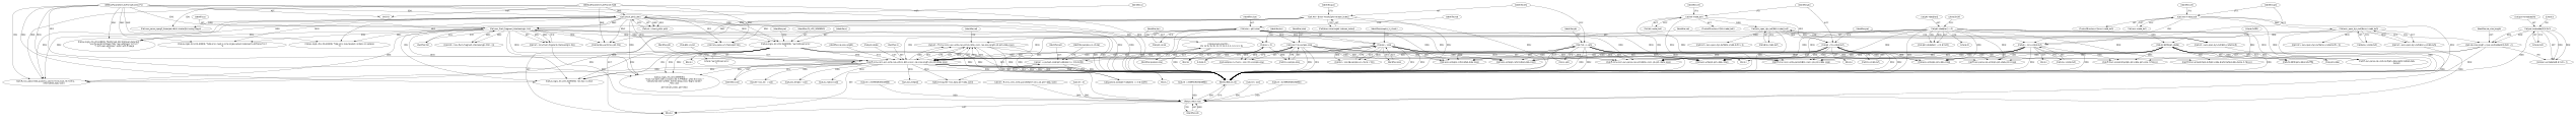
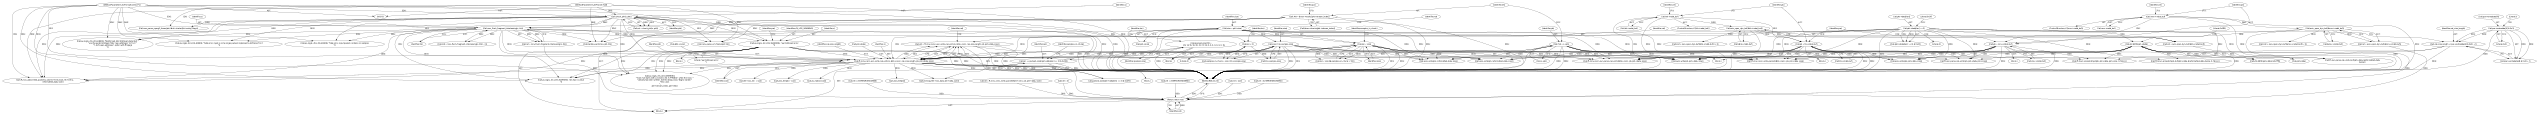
  digraph {
    fontname=Inter
    node [fontname=Inter]
    edge [fontname=Inter]
    n1 [label="(Call,ret = ff_mov_cenc_avc_write_nal_units(s, &trk->cenc, nal_size_length, pb, pkt->data, size))"]
    n2 [label="(Call,ff_mov_cenc_avc_write_nal_units(s, &trk->cenc, nal_size_length, pb, pkt->data, size))"]
    n3 [label="(Return,return ret;)"]
    n4 [label="(MethodReturn,int)"]
    n5 [label="(Block,)"]
    n6 [label="(Identifier,size)"]
    n7 [label="(Call,trk->vos_len  = size)"]
    n8 [label="(Call,ff_mov_add_hinted_packet(s, pkt, trk->hint_track, trk->entry,\n                                 reformatted_data, size))"]
    n9 [label="(Call,avio_tell(pb) - size)"]
    n10 [label="(Call,memcpy(trk->vos_data, pkt->data, size))"]
    n11 [label="(Call,av_malloc(size))"]
    n12 [label="(Call,av_log(s, AV_LOG_WARNING,\n                   \"Track %d starts with a nonzero dts %\"PRId64\", while the moov \"\n                   \"already has been written. Set the delay_moov flag to handle \"\n                   \"this case.\n\",\n                   pkt->stream_index, pkt->dts))"]
    n13 [label="(Call,av_log(s, AV_LOG_WARNING, \"pts has no value\n\"))"]
    n14 [label="(Call,avio_tell(pb))"]
    n15 [label="(Block,)"]
    n16 [label="(Identifier,ret)"]
    n17 [label="(Call,mov_flush_fragment_interleaving(s, trk))"]
    n18 [label="(Call,av_log(s, AV_LOG_WARNING, \"aac bitstream error\n\"))"]
    n19 [label="(Call,handle_eac3(mov, pkt, trk))"]
    n20 [label="(Call,(ret = mov_flush_fragment_interleaving(s, trk)) < 0)"]
    n21 [label="(Call,av_log(s, AV_LOG_ERROR, \"Malformed AAC bitstream detected: \"\n                   \"use the audio bitstream filter 'aac_adtstoasc' to fix it \"\n                   \"('-bsf:a aac_adtstoasc' option with ffmpeg)\n\"))"]
    n22 [label="(Call,ret = mov_flush_fragment_interleaving(s, trk))"]
    n23 [label="(Call,mov_parse_vc1_frame(pkt, trk))"]
    n24 [label="(Call,av_log(s, AV_LOG_ERROR, \"fatal error, input is not a single packet, implement a AVParser for it\n\"))"]
    n25 [label="(Identifier,trk)"]
    n26 [label="(Call,av_log(s, AV_LOG_ERROR, \"fatal error, input packet contains no samples\n\"))"]
    n27 [label="(Block,)"]
    n28 [label="(Literal,\"aac bitstream error\n\")"]
    n29 [label="(Call,check_pkt(s, pkt))"]
    n30 [label="(Call,ret = check_pkt(s, pkt))"]
+   n31 [label="(Identifier,pkt)"]
    n32 [label="(Call,mov_parse_mpeg2_frame(pkt, &trk->cluster[trk->entry].flags))"]
    n33 [label="(MethodParameterIn,AVFormatContext *s)"]
    1000113
    n35 [label="(MethodParameterIn,AVPacket *pkt)"]
    n36 [label="(Call,*trk = &mov->tracks[pkt->stream_index])"]
    n37 [label="(Call,&mov->tracks[pkt->stream_index])"]
    n38 [label="(Call,nal_size_length = (par->extradata[4] & 0x3) + 1)"]
    n39 [label="(Call,(par->extradata[4] & 0x3) + 1)"]
    n40 [label="(Call,par->extradata[4] & 0x3)"]
    n41 [label="(Literal,0x3)"]
    n42 [label="(Call,*pb = s->pb)"]
    n43 [label="(Call,ff_mov_cenc_avc_parse_nal_units(&trk->cenc, pb, pkt->data, size))"]
    n44 [label="(Call,ff_hevc_annexb2mp4(pb, pkt->data, pkt->size, 0, NULL))"]
    n45 [label="(Call,avio_write(pb, pkt->data, size))"]
    n46 [label="(Call,s->pb)"]
    n47 [label="(Call,ff_avc_parse_nal_units(pb, pkt->data, pkt->size))"]
    n48 [label="(Call,avio_write(pb, reformatted_data, size))"]
    n49 [label="(Call,ff_mov_cenc_write_packet(&trk->cenc, pb, pkt->data, size))"]
    n50 [label="(Call,avio_write(pb, reformatted_data, size))"]
    n51 [label="(Call,avio_write(pb, pkt->data, size))"]
    n52 [label="(Call,pb = mov->mdat_buf)"]
    n53 [label="(Block,)"]
    n54 [label="(Call,mov->mdat_buf)"]
    n55 [label="(Call,!mov->mdat_buf)"]
    n56 [label="(Call,avio_open_dyn_buf(&mov->mdat_buf))"]
    n57 [label="(Call,mov->mdat_buf)"]
    n58 [label="(ControlStructure,if (!mov->mdat_buf))"]
    n59 [label="(Call,ret = avio_open_dyn_buf(&mov->mdat_buf))"]
    n60 [label="(Call,(ret = avio_open_dyn_buf(&mov->mdat_buf)) < 0)"]
    n61 [label="(Call,&mov->mdat_buf)"]
    n62 [label="(Call,pb = trk->mdat_buf)"]
    n63 [label="(Block,)"]
    n64 [label="(Call,trk->mdat_buf)"]
    n65 [label="(Call,avio_open_dyn_buf(&trk->mdat_buf))"]
    n66 [label="(Call,(ret = avio_open_dyn_buf(&trk->mdat_buf)) < 0)"]
    n67 [label="(Call,&trk->mdat_buf)"]
    n68 [label="(Call,ret = avio_open_dyn_buf(&trk->mdat_buf))"]
    n69 [label="(Call,!trk->mdat_buf)"]
    n70 [label="(ControlStructure,if (!trk->mdat_buf))"]
    n71 [label="(Call,trk->mdat_buf)"]
    n72 [label="(Call,pkt->data[len] >> 3)"]
    n73 [label="(Call,AV_RB16(pkt->data))"]
    n74 [label="(Call,ff_hevc_annexb2mp4_buf(pkt->data, &reformatted_data, &size, 0, NULL))"]
    n75 [label="(Call,(pkt->data[len] >> 3) & 0x0F)"]
    n76 [label="(Literal,3)"]
    n77 [label="(Call,ff_avc_parse_nal_units_buf(pkt->data, &reformatted_data,\n                                       &size))"]
    n78 [label="(Call,AV_RB16(pkt->data) & 0xfff0)"]
    n79 [label="(Call,pkt->data)"]
    n80 [label="(Call,len < size)"]
    n81 [label="(Call,len += packed_size[(pkt->data[len] >> 3) & 0x0F])"]
    n82 [label="(Call,len < size && samples_in_chunk < 100)"]
    n83 [label="(Identifier,size)"]
    n84 [label="(Block,)"]
    n85 [label="(Call,packed_size[(pkt->data[len] >> 3) & 0x0F])"]
    n86 [label="(Call,packed_size[16] =\n            {13, 14, 16, 18, 20, 21, 27, 32, 6, 0, 0, 0, 0, 0, 0, 1})"]
    n87 [label="(Block,)"]
    n88 [label="(Identifier,packed_size)"]
    n89 [label="(Call,len = 0)"]
    n90 [label="(Literal,0)"]
    n91 [label="(Call,trk->sample_size)"]
    n92 [label="(Call,size = pkt->size)"]
    n93 [label="(Call,size / trk->sample_size)"]
    n94 [label="(Call,pkt->size)"]
    n95 [label="(Call,samples_in_chunk = size / trk->sample_size)"]
    n96 [label="(Identifier,par)"]
    n97 [label="(Identifier,samples_in_chunk)"]
    n98 [label="(Call,par->extradata[4])"]
    n99 [label="(Identifier,pb)"]
    n100 [label="(Identifier,par)"]
    n101 [label="(Identifier,len)"]
    n102 [label="(Identifier,AV_LOG_WARNING)"]
    n103 [label="(Identifier,pb)"]
    n104 [label="(Identifier,s)"]
    n105 [label="(Call,ret = AVERROR(ENOMEM))"]
    n106 [label="(Literal,1)"]
    n107 [label="(Call,ret = ff_mov_cenc_write_packet(&trk->cenc, pb, pkt->data, size))"]
    n108 [label="(Call,&trk->cenc)"]
    n109 [label="(Identifier,nal_size_length)"]
    n110 [label="(Call,pkt->data[len])"]
    n111 [label="(Identifier,size)"]
    n112 [label="(Identifier,ret)"]
    n113 [label="(Identifier,par)"]
    n114 [label="(Call,pkt->data)"]
    n115 [label="(Identifier,ret)"]
    n116 [label="(Identifier,ret)"]
    n117 [label="(Identifier,nal_size_length)"]
    n118 [label="(Call,ret < 0)"]
    n119 [label="(Identifier,s)"]
    n120 [label="(Literal,0x0F)"]
    n121 [label="(Identifier,s)"]
    n122 [label="(Literal,0xfff0)"]
    n123 [label="(Identifier,size)"]
    n124 [label="(Identifier,trk)"]
    n125 [label="(Identifier,samples_in_chunk)"]
    n126 [label="(Identifier,s)"]
    n127 [label="(Call,ret = AVERROR(ENOMEM))"]
    n128 [label="(Identifier,pb)"]
    n129 [label="(Call,ret = size)"]
    n130 [label="(Call,ret = AVERROR(ENOMEM))"]
    n131 [label="(Identifier,pb)"]
    n132 [label="(Identifier,len)"]
    n133 [label="(Identifier,ret)"]
    n134 [label="(Identifier,ret)"]
    n135 [label="(Identifier,len)"]
    n1 -> n2 [label="CFG: "]
    n1 -> n3 [label="DDG: "]
    n1 -> n4 [label="DDG: "]
    n1 -> n4 [label="DDG: "]
    n1 -> n5 [label="AST: "]
    n2 -> n1 [label="AST: "]
    n2 -> n1 [label="DDG: "]
    n2 -> n1 [label="DDG: "]
    n2 -> n1 [label="DDG: "]
    n2 -> n1 [label="DDG: "]
    n2 -> n1 [label="DDG: "]
    n2 -> n1 [label="DDG: "]
    n2 -> n4 [label="DDG: "]
    n2 -> n4 [label="DDG: "]
    n2 -> n4 [label="DDG: "]
    n2 -> n4 [label="DDG: "]
    n2 -> n4 [label="DDG: "]
    n2 -> n4 [label="DDG: "]
    n2 -> n6 [label="CFG: "]
    n2 -> n7 [label="DDG: "]
    n2 -> n8 [label="DDG: "]
    n2 -> n9 [label="DDG: "]
    n2 -> n10 [label="DDG: "]
    n2 -> n11 [label="DDG: "]
    n2 -> n12 [label="DDG: "]
    n2 -> n13 [label="DDG: "]
    n2 -> n14 [label="DDG: "]
    n3 -> n4 [label="DDG: "]
    n3 -> n15 [label="AST: "]
    n3 -> n16 [label="CFG: "]
    n4 -> n3 [label="CFG: "]
    n6 -> n2 [label="AST: "]
    n16 -> n3 [label="AST: "]
    n16 -> n3 [label="DDG: "]
    n17 -> n2 [label="DDG: "]
    n17 -> n4 [label="DDG: "]
    n17 -> n4 [label="DDG: "]
    n17 -> n8 [label="DDG: "]
    n17 -> n12 [label="DDG: "]
    n17 -> n13 [label="DDG: "]
    n17 -> n18 [label="DDG: "]
    n17 -> n19 [label="DDG: "]
    n17 -> n20 [label="DDG: "]
    n17 -> n20 [label="DDG: "]
    n17 -> n21 [label="DDG: "]
    n17 -> n22 [label="AST: "]
    n17 -> n22 [label="DDG: "]
    n17 -> n22 [label="DDG: "]
    n17 -> n23 [label="DDG: "]
    n17 -> n24 [label="DDG: "]
    n17 -> n25 [label="CFG: "]
    n17 -> n26 [label="DDG: "]
    n18 -> n2 [label="DDG: "]
    n18 -> n4 [label="DDG: "]
    n18 -> n4 [label="DDG: "]
    n18 -> n4 [label="DDG: "]
    n18 -> n8 [label="DDG: "]
    n18 -> n12 [label="DDG: "]
    n18 -> n12 [label="DDG: "]
    n18 -> n13 [label="DDG: "]
    n18 -> n13 [label="DDG: "]
    n18 -> n27 [label="AST: "]
    n18 -> n28 [label="CFG: "]
    n22 -> n3 [label="DDG: "]
    n22 -> n17 [label="CFG: "]
    n25 -> n17 [label="AST: "]
    n28 -> n18 [label="AST: "]
    n29 -> n2 [label="DDG: "]
    n29 -> n4 [label="DDG: "]
    n29 -> n4 [label="DDG: "]
    n29 -> n8 [label="DDG: "]
    n29 -> n8 [label="DDG: "]
    n29 -> n12 [label="DDG: "]
    n29 -> n13 [label="DDG: "]
    n29 -> n17 [label="DDG: "]
    n29 -> n18 [label="DDG: "]
    n29 -> n19 [label="DDG: "]
    n29 -> n21 [label="DDG: "]
    n29 -> n23 [label="DDG: "]
    n29 -> n24 [label="DDG: "]
    n29 -> n26 [label="DDG: "]
    n29 -> n30 [label="AST: "]
    n29 -> n30 [label="DDG: "]
    n29 -> n30 [label="DDG: "]
+   n29 -> n31 [label="CFG: "]
    n29 -> n32 [label="DDG: "]
    n30 -> n29 [label="CFG: "]
+   n31 -> n29 [label="AST: "]
    n33 -> n2 [label="DDG: "]
    n33 -> n4 [label="DDG: "]
    n33 -> n8 [label="DDG: "]
    n33 -> n12 [label="DDG: "]
    n33 -> n13 [label="DDG: "]
    n33 -> n17 [label="DDG: "]
    n33 -> n18 [label="DDG: "]
    n33 -> n21 [label="DDG: "]
    n33 -> n24 [label="DDG: "]
    n33 -> n26 [label="DDG: "]
    n33 -> n29 [label="DDG: "]
    n33 -> 1000113 [label="AST: "]
    n35 -> n4 [label="DDG: "]
    n35 -> n8 [label="DDG: "]
    n35 -> n19 [label="DDG: "]
    n35 -> n23 [label="DDG: "]
    n35 -> n29 [label="DDG: "]
    n35 -> n32 [label="DDG: "]
    n35 -> 1000113 [label="AST: "]
    n36 -> n4 [label="DDG: "]
    n36 -> n4 [label="DDG: "]
    n36 -> n15 [label="AST: "]
    n36 -> n17 [label="DDG: "]
    n36 -> n19 [label="DDG: "]
    n36 -> n23 [label="DDG: "]
    n36 -> n37 [label="CFG: "]
    n37 -> n36 [label="AST: "]
    n38 -> n2 [label="DDG: "]
    n38 -> n4 [label="DDG: "]
    n38 -> n5 [label="AST: "]
    n38 -> n39 [label="CFG: "]
+   n39 -> n38 [label="AST: "]
    n40 -> n4 [label="DDG: "]
    n40 -> n38 [label="DDG: "]
    n40 -> n38 [label="DDG: "]
    n40 -> n39 [label="AST: "]
    n40 -> n39 [label="DDG: "]
    n40 -> n39 [label="DDG: "]
    n40 -> n41 [label="CFG: "]
    n41 -> n40 [label="AST: "]
    n42 -> n2 [label="DDG: "]
    n42 -> n4 [label="DDG: "]
    n42 -> n4 [label="DDG: "]
    n42 -> n15 [label="AST: "]
    n42 -> n43 [label="DDG: "]
    n42 -> n44 [label="DDG: "]
    n42 -> n45 [label="DDG: "]
    n42 -> n46 [label="CFG: "]
    n42 -> n47 [label="DDG: "]
    n42 -> n48 [label="DDG: "]
    n42 -> n49 [label="DDG: "]
    n42 -> n50 [label="DDG: "]
    n42 -> n51 [label="DDG: "]
    n46 -> n42 [label="AST: "]
    n52 -> n2 [label="DDG: "]
    n52 -> n4 [label="DDG: "]
    n52 -> n4 [label="DDG: "]
    n52 -> n43 [label="DDG: "]
    n52 -> n44 [label="DDG: "]
    n52 -> n45 [label="DDG: "]
    n52 -> n47 [label="DDG: "]
    n52 -> n48 [label="DDG: "]
    n52 -> n49 [label="DDG: "]
    n52 -> n50 [label="DDG: "]
    n52 -> n51 [label="DDG: "]
    n52 -> n53 [label="AST: "]
    n52 -> n54 [label="CFG: "]
    n54 -> n52 [label="AST: "]
    n55 -> n4 [label="DDG: "]
    n55 -> n4 [label="DDG: "]
    n55 -> n52 [label="DDG: "]
    n55 -> n56 [label="DDG: "]
    n55 -> n57 [label="CFG: "]
    n55 -> n58 [label="AST: "]
    n56 -> n4 [label="DDG: "]
    n56 -> n52 [label="DDG: "]
    n56 -> n59 [label="AST: "]
    n56 -> n59 [label="DDG: "]
    n56 -> n60 [label="DDG: "]
    n56 -> n61 [label="CFG: "]
    n57 -> n55 [label="AST: "]
    n59 -> n3 [label="DDG: "]
    n59 -> n56 [label="CFG: "]
    n61 -> n56 [label="AST: "]
    n62 -> n2 [label="DDG: "]
    n62 -> n4 [label="DDG: "]
    n62 -> n4 [label="DDG: "]
    n62 -> n43 [label="DDG: "]
    n62 -> n45 [label="DDG: "]
    n62 -> n47 [label="DDG: "]
    n62 -> n48 [label="DDG: "]
    n62 -> n49 [label="DDG: "]
    n62 -> n50 [label="DDG: "]
    n62 -> n51 [label="DDG: "]
    n62 -> n63 [label="AST: "]
    n62 -> n64 [label="CFG: "]
    n64 -> n62 [label="AST: "]
    n65 -> n4 [label="DDG: "]
    n65 -> n62 [label="DDG: "]
    n65 -> n66 [label="DDG: "]
    n65 -> n67 [label="CFG: "]
    n65 -> n68 [label="AST: "]
    n65 -> n68 [label="DDG: "]
    n67 -> n65 [label="AST: "]
    n68 -> n3 [label="DDG: "]
    n68 -> n65 [label="CFG: "]
    n69 -> n4 [label="DDG: "]
    n69 -> n4 [label="DDG: "]
    n69 -> n62 [label="DDG: "]
    n69 -> n65 [label="DDG: "]
    n69 -> n70 [label="AST: "]
    n69 -> n71 [label="CFG: "]
    n71 -> n69 [label="AST: "]
    n72 -> n2 [label="DDG: "]
    n72 -> n4 [label="DDG: "]
    n72 -> n10 [label="DDG: "]
    n72 -> n43 [label="DDG: "]
    n72 -> n44 [label="DDG: "]
    n72 -> n45 [label="DDG: "]
    n72 -> n47 [label="DDG: "]
    n72 -> n49 [label="DDG: "]
    n72 -> n51 [label="DDG: "]
    n72 -> n73 [label="DDG: "]
    n72 -> n74 [label="DDG: "]
    n72 -> n75 [label="AST: "]
    n72 -> n75 [label="DDG: "]
    n72 -> n75 [label="DDG: "]
    n72 -> n76 [label="CFG: "]
    n72 -> n77 [label="DDG: "]
    n73 -> n2 [label="DDG: "]
    n73 -> n4 [label="DDG: "]
    n73 -> n43 [label="DDG: "]
    n73 -> n44 [label="DDG: "]
    n73 -> n45 [label="DDG: "]
    n73 -> n47 [label="DDG: "]
    n73 -> n49 [label="DDG: "]
    n73 -> n51 [label="DDG: "]
    n73 -> n74 [label="DDG: "]
    n73 -> n77 [label="DDG: "]
    n73 -> n78 [label="AST: "]
    n73 -> n78 [label="DDG: "]
    n73 -> n79 [label="CFG: "]
    n79 -> n73 [label="AST: "]
    n80 -> n2 [label="DDG: "]
    n80 -> n4 [label="DDG: "]
    n80 -> n4 [label="DDG: "]
    n80 -> n43 [label="DDG: "]
    n80 -> n48 [label="DDG: "]
    n80 -> n49 [label="DDG: "]
    n80 -> n50 [label="DDG: "]
    n80 -> n51 [label="DDG: "]
    n80 -> n81 [label="DDG: "]
    n80 -> n82 [label="AST: "]
    n80 -> n82 [label="DDG: "]
    n80 -> n82 [label="DDG: "]
    n80 -> n83 [label="CFG: "]
    n81 -> n4 [label="DDG: "]
    n81 -> n80 [label="DDG: "]
    n81 -> n84 [label="AST: "]
    n81 -> n85 [label="CFG: "]
    n82 -> n80 [label="CFG: "]
    n83 -> n80 [label="AST: "]
    n85 -> n81 [label="AST: "]
    n86 -> n4 [label="DDG: "]
    n86 -> n81 [label="DDG: "]
    n86 -> n87 [label="AST: "]
    n86 -> n88 [label="CFG: "]
    n88 -> n86 [label="AST: "]
    n89 -> n87 [label="AST: "]
    n89 -> n90 [label="CFG: "]
    n89 -> n91 [label="DDG: "]
    n90 -> n89 [label="AST: "]
    n91 -> n93 [label="AST: "]
    n92 -> n2 [label="DDG: "]
    n92 -> n4 [label="DDG: "]
    n92 -> n4 [label="DDG: "]
    n92 -> n15 [label="AST: "]
    n92 -> n43 [label="DDG: "]
    n92 -> n48 [label="DDG: "]
    n92 -> n49 [label="DDG: "]
    n92 -> n50 [label="DDG: "]
    n92 -> n51 [label="DDG: "]
    n92 -> n80 [label="DDG: "]
    n92 -> n93 [label="DDG: "]
    n92 -> n94 [label="CFG: "]
    n93 -> n2 [label="DDG: "]
    n93 -> n4 [label="DDG: "]
    n93 -> n4 [label="DDG: "]
    n93 -> n43 [label="DDG: "]
    n93 -> n48 [label="DDG: "]
    n93 -> n49 [label="DDG: "]
    n93 -> n50 [label="DDG: "]
    n93 -> n51 [label="DDG: "]
    n93 -> n91 [label="CFG: "]
    n93 -> n95 [label="AST: "]
    n93 -> n95 [label="DDG: "]
    n93 -> n95 [label="DDG: "]
    n94 -> n92 [label="AST: "]
    n95 -> n93 [label="CFG: "]
    n96 -> n18 [label="CFG: "]
    n97 -> n80 [label="CFG: "]
    n98 -> n40 [label="AST: "]
    n99 -> n52 [label="AST: "]
    n99 -> n55 [label="CFG: "]
    n100 -> n36 [label="CFG: "]
    n101 -> n81 [label="AST: "]
    n102 -> n18 [label="AST: "]
    n103 -> n2 [label="AST: "]
    n104 -> n18 [label="AST: "]
    n105 -> n3 [label="DDG: "]
    n106 -> n40 [label="CFG: "]
    n107 -> n3 [label="DDG: "]
    n108 -> n2 [label="AST: "]
    n109 -> n2 [label="AST: "]
    n110 -> n72 [label="AST: "]
    n111 -> n92 [label="AST: "]
    n112 -> n92 [label="CFG: "]
    n113 -> n52 [label="CFG: "]
    n113 -> n62 [label="CFG: "]
    n114 -> n2 [label="AST: "]
    n115 -> n55 [label="CFG: "]
    n116 -> n69 [label="CFG: "]
    n117 -> n38 [label="AST: "]
    n118 -> n3 [label="DDG: "]
    n119 -> n17 [label="AST: "]
    n120 -> n72 [label="CFG: "]
    n121 -> n29 [label="AST: "]
    n122 -> n73 [label="CFG: "]
    n123 -> n93 [label="AST: "]
    n124 -> n36 [label="AST: "]
    n124 -> n42 [label="CFG: "]
    n125 -> n81 [label="CFG: "]
    n126 -> n2 [label="AST: "]
    n127 -> n3 [label="DDG: "]
    n128 -> n42 [label="AST: "]
    n129 -> n3 [label="DDG: "]
    n130 -> n3 [label="DDG: "]
    n131 -> n62 [label="AST: "]
    n131 -> n69 [label="CFG: "]
    n132 -> n86 [label="CFG: "]
    n132 -> n89 [label="AST: "]
    n133 -> n1 [label="AST: "]
    n133 -> n38 [label="CFG: "]
    n134 -> n1 [label="CFG: "]
    n135 -> n80 [label="AST: "]
    n135 -> n89 [label="CFG: "]
  }
